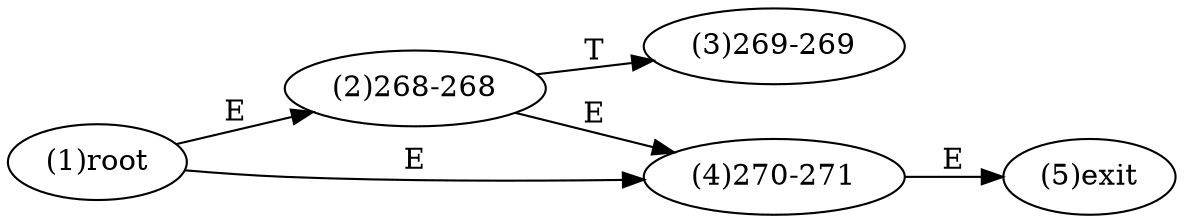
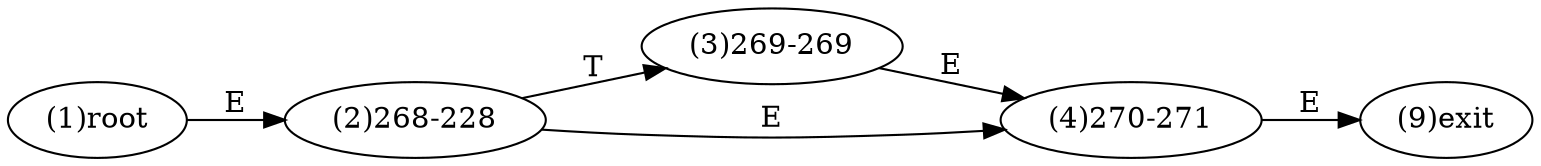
  digraph {
    rankdir=LR
    n1 [label="(1)root"]
-   n2 [label="(2)268-268"]
+   n2 [label="(2)268-228"]
    n3 [label="(3)269-269"]
    n4 [label="(4)270-271"]
-   n5 [label="(5)exit"]
+   n5 [label="(9)exit"]
    n1 -> n2 [label=E]
    n2 -> n3 [label=T]
    n2 -> n4 [label=E]
-   n1 -> n4 [label=E]
+   n3 -> n4 [label=E]
    n4 -> n5 [label=E]
  }
